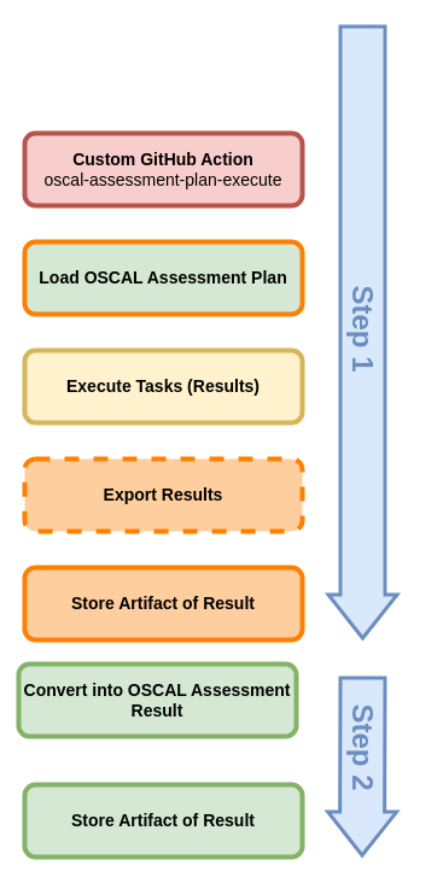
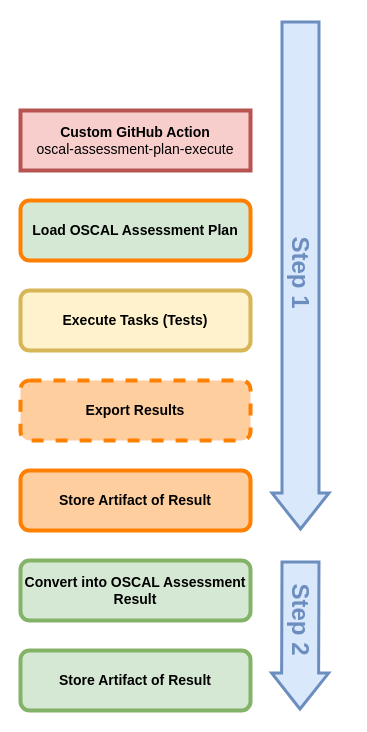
  <mxCell id="0" />
  <mxCell id="1" parent="0" />
- <mxCell id="2" value="&lt;b style=&quot;font-size: 14px;&quot;&gt;&lt;font style=&quot;font-size: 14px;&quot;&gt;Custom GitHub Action&lt;/font&gt;&lt;/b&gt;&lt;br style=&quot;font-size: 14px;&quot;&gt;oscal-assessment-plan-execute" style="rounded=1;whiteSpace=wrap;html=1;fillColor=#f8cecc;strokeColor=#b85450;strokeWidth=4;fontSize=14;" parent="1" vertex="1"><mxGeometry x="20" y="110" width="230" height="60" as="geometry" /></mxCell>
+ <mxCell id="2" value="&lt;b style=&quot;font-size: 14px;&quot;&gt;&lt;font style=&quot;font-size: 14px;&quot;&gt;Custom GitHub Action&lt;/font&gt;&lt;/b&gt;&lt;br style=&quot;font-size: 14px;&quot;&gt;oscal-assessment-plan-execute" style="whiteSpace=wrap;html=1;fillColor=#f8cecc;strokeColor=#b85450;strokeWidth=4;fontSize=14;rounded=0;" parent="1" vertex="1"><mxGeometry x="20" y="110" width="230" height="60" as="geometry" /></mxCell>
  <mxCell id="3" value="&lt;span style=&quot;font-size: 14px;&quot;&gt;&lt;b style=&quot;font-size: 14px;&quot;&gt;Load OSCAL Assessment Plan&lt;/b&gt;&lt;/span&gt;" style="rounded=1;whiteSpace=wrap;html=1;fillColor=#d5e8d4;strokeColor=#FF8000;strokeWidth=4;fontSize=14;" parent="1" vertex="1"><mxGeometry x="20" y="200" width="230" height="60" as="geometry" /></mxCell>
- <mxCell id="4" value="&lt;span style=&quot;font-size: 14px;&quot;&gt;&lt;b style=&quot;font-size: 14px;&quot;&gt;Execute Tasks (Results)&lt;/b&gt;&lt;/span&gt;" style="rounded=1;whiteSpace=wrap;html=1;fillColor=#fff2cc;strokeColor=#d6b656;strokeWidth=4;fontSize=14;" parent="1" vertex="1"><mxGeometry x="20" y="290" width="230" height="60" as="geometry" /></mxCell>
+ <mxCell id="4" value="&lt;span style=&quot;font-size: 14px;&quot;&gt;&lt;b style=&quot;font-size: 14px;&quot;&gt;Execute Tasks (Tests)&lt;/b&gt;&lt;/span&gt;" style="rounded=1;whiteSpace=wrap;html=1;fillColor=#fff2cc;strokeColor=#d6b656;strokeWidth=4;fontSize=14;" parent="1" vertex="1"><mxGeometry x="20" y="290" width="230" height="60" as="geometry" /></mxCell>
  <mxCell id="5" value="&lt;span style=&quot;font-size: 14px;&quot;&gt;&lt;b style=&quot;font-size: 14px;&quot;&gt;Export Results&lt;/b&gt;&lt;/span&gt;" style="rounded=1;whiteSpace=wrap;html=1;fillColor=#FFCE9F;strokeColor=#FF8000;strokeWidth=4;fontSize=14;dashed=1;" parent="1" vertex="1"><mxGeometry x="20" y="380" width="230" height="60" as="geometry" /></mxCell>
  <mxCell id="6" value="&lt;span style=&quot;font-size: 14px;&quot;&gt;&lt;b style=&quot;font-size: 14px;&quot;&gt;Store Artifact of Result&lt;/b&gt;&lt;/span&gt;" style="rounded=1;whiteSpace=wrap;html=1;fillColor=#FFCE9F;strokeColor=#FF8000;strokeWidth=4;fontSize=14;" parent="1" vertex="1"><mxGeometry x="20" y="470" width="230" height="60" as="geometry" /></mxCell>
  <mxCell id="7" value="" style="shape=flexArrow;endArrow=classic;html=1;rounded=0;fontSize=14;fillColor=#dae8fc;strokeColor=#6c8ebf;strokeWidth=3;endWidth=17;endSize=11;width=35;" parent="1" edge="1"><mxGeometry width="50" height="50" relative="1" as="geometry"><mxPoint x="300" y="20" as="sourcePoint" /><mxPoint x="300" y="530" as="targetPoint" /></mxGeometry></mxCell>
- <mxCell id="8" value="&lt;span style=&quot;font-size: 14px;&quot;&gt;&lt;b style=&quot;font-size: 14px;&quot;&gt;Convert into OSCAL Assessment Result&lt;/b&gt;&lt;/span&gt;" style="rounded=1;whiteSpace=wrap;html=1;fillColor=#d5e8d4;strokeColor=#82b366;strokeWidth=4;fontSize=14;" parent="1" vertex="1"><mxGeometry x="15" y="550" width="230" height="60" as="geometry" /></mxCell>
+ <mxCell id="8" value="&lt;span style=&quot;font-size: 14px;&quot;&gt;&lt;b style=&quot;font-size: 14px;&quot;&gt;Convert into OSCAL Assessment Result&lt;/b&gt;&lt;/span&gt;" style="rounded=1;whiteSpace=wrap;html=1;fillColor=#d5e8d4;strokeColor=#82b366;strokeWidth=4;fontSize=14;" parent="1" vertex="1"><mxGeometry x="20" y="560" width="230" height="60" as="geometry" /></mxCell>
  <mxCell id="9" value="&lt;span style=&quot;font-size: 14px;&quot;&gt;&lt;b style=&quot;font-size: 14px;&quot;&gt;Store Artifact of Result&lt;/b&gt;&lt;/span&gt;" style="rounded=1;whiteSpace=wrap;html=1;fillColor=#d5e8d4;strokeColor=#82b366;strokeWidth=4;fontSize=14;" parent="1" vertex="1"><mxGeometry x="20" y="650" width="230" height="60" as="geometry" /></mxCell>
  <mxCell id="10" value="" style="shape=flexArrow;endArrow=classic;html=1;rounded=0;fontSize=14;fillColor=#dae8fc;strokeColor=#6c8ebf;strokeWidth=3;endWidth=17;endSize=11;width=35;" parent="1" edge="1"><mxGeometry width="50" height="50" relative="1" as="geometry"><mxPoint x="300" y="560" as="sourcePoint" /><mxPoint x="299.5" y="710" as="targetPoint" /></mxGeometry></mxCell>
  <mxCell id="11" value="Step 1" style="text;html=1;align=center;verticalAlign=middle;resizable=0;points=[];autosize=1;strokeColor=none;fillColor=none;fontSize=24;fontColor=#6C8EBF;rotation=90;fontStyle=1" parent="1" vertex="1"><mxGeometry x="255" y="257" width="90" height="30" as="geometry" /></mxCell>
  <mxCell id="12" value="Step 2" style="text;html=1;align=center;verticalAlign=middle;resizable=0;points=[];autosize=1;strokeColor=none;fillColor=none;fontSize=24;fontColor=#6C8EBF;rotation=90;fontStyle=1" parent="1" vertex="1"><mxGeometry x="255" y="604" width="90" height="30" as="geometry" /></mxCell>
